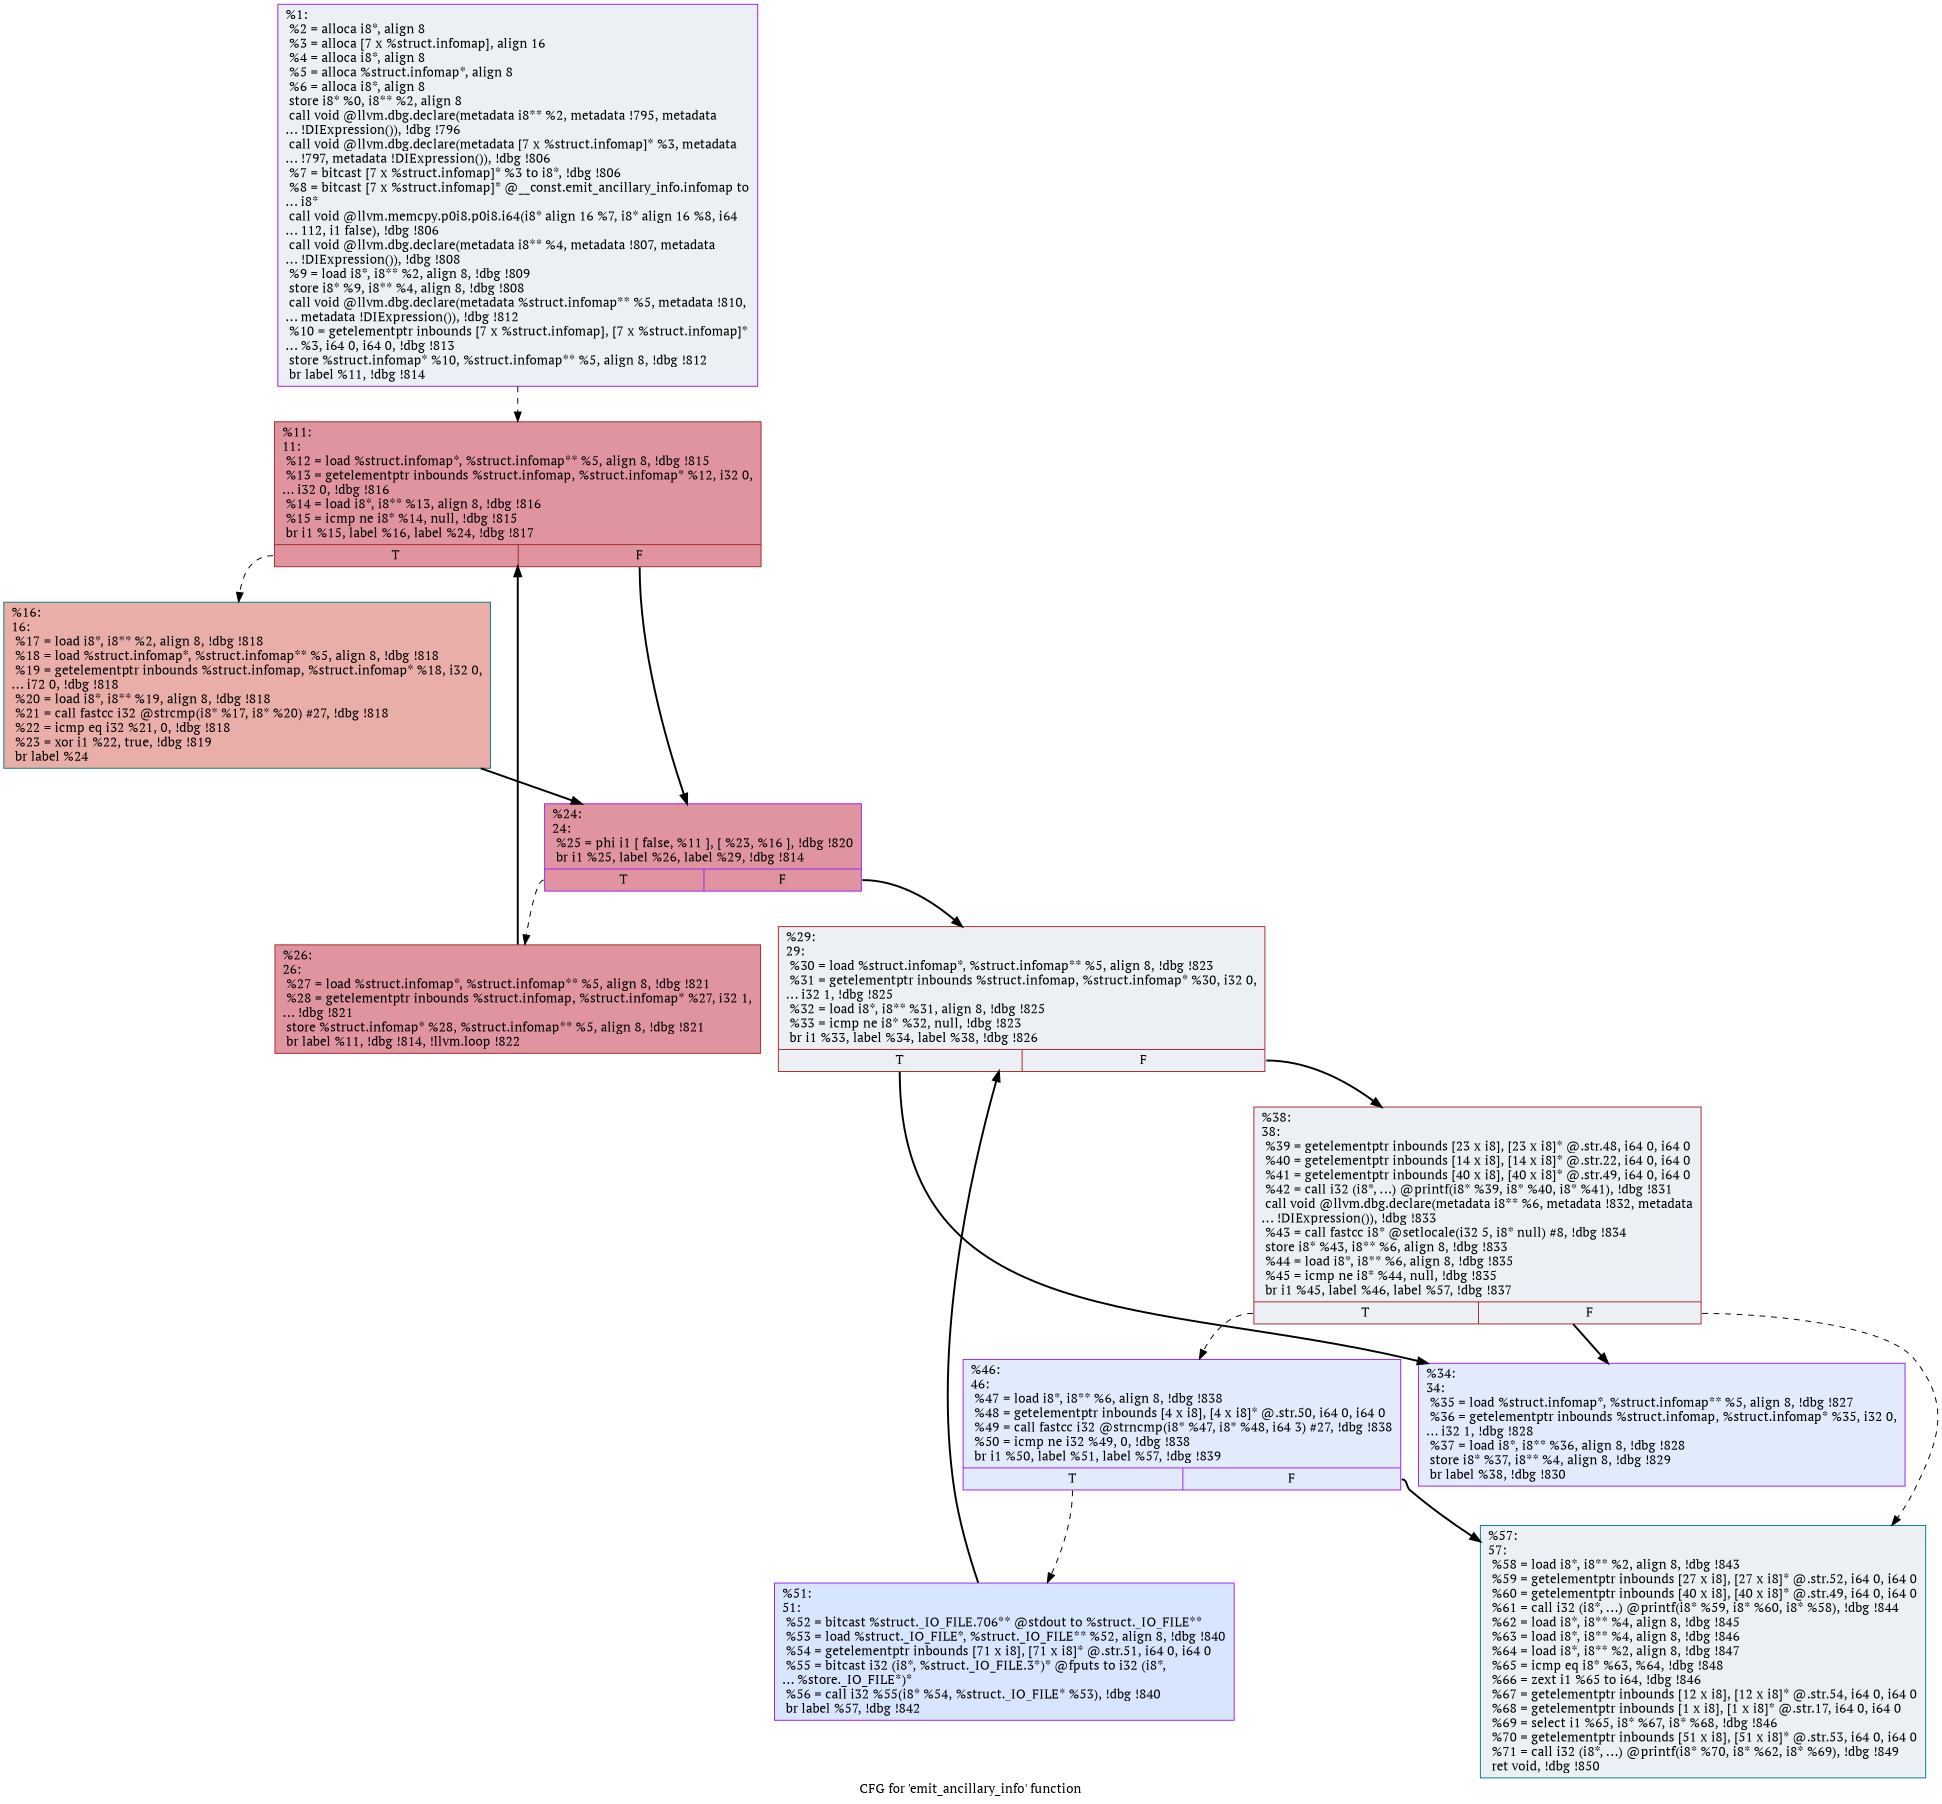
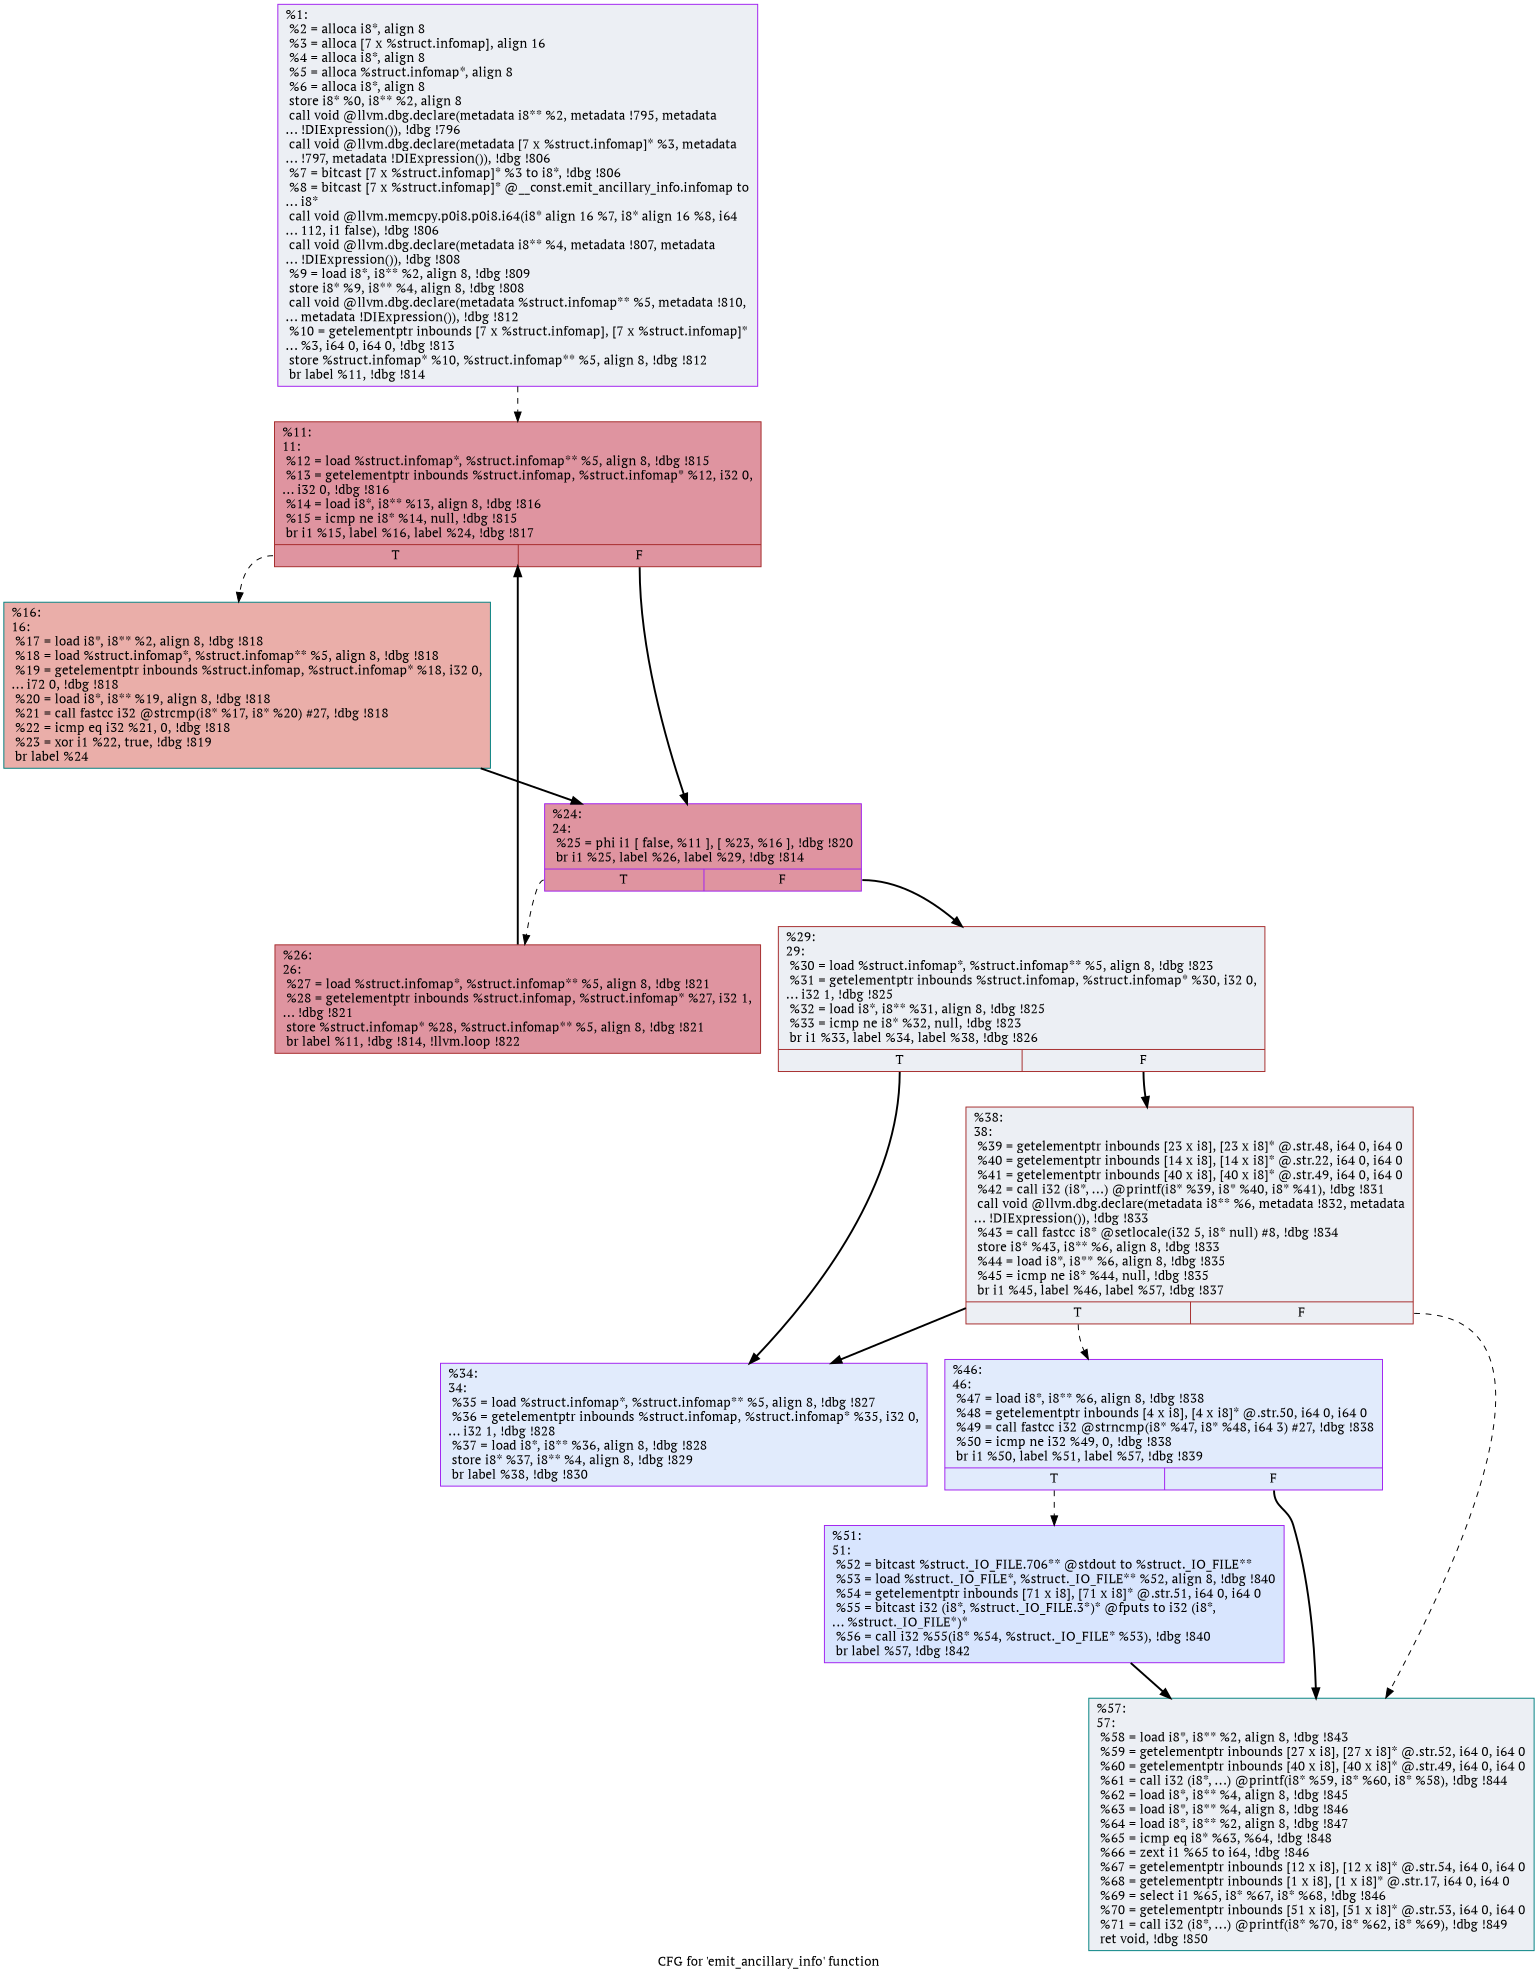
  digraph {
    fontname="PT Serif"
    label="CFG for 'emit_ancillary_info' function"
    node [color=purple fillcolor="#d4dbe670" fontname="PT Serif" shape=record style=filled]
    edge [fontname="PT Serif" style=bold]
    n1 [label="{%1:\l  %2 = alloca i8*, align 8\l  %3 = alloca [7 x %struct.infomap], align 16\l  %4 = alloca i8*, align 8\l  %5 = alloca %struct.infomap*, align 8\l  %6 = alloca i8*, align 8\l  store i8* %0, i8** %2, align 8\l  call void @llvm.dbg.declare(metadata i8** %2, metadata !795, metadata\l... !DIExpression()), !dbg !796\l  call void @llvm.dbg.declare(metadata [7 x %struct.infomap]* %3, metadata\l... !797, metadata !DIExpression()), !dbg !806\l  %7 = bitcast [7 x %struct.infomap]* %3 to i8*, !dbg !806\l  %8 = bitcast [7 x %struct.infomap]* @__const.emit_ancillary_info.infomap to\l... i8*\l  call void @llvm.memcpy.p0i8.p0i8.i64(i8* align 16 %7, i8* align 16 %8, i64\l... 112, i1 false), !dbg !806\l  call void @llvm.dbg.declare(metadata i8** %4, metadata !807, metadata\l... !DIExpression()), !dbg !808\l  %9 = load i8*, i8** %2, align 8, !dbg !809\l  store i8* %9, i8** %4, align 8, !dbg !808\l  call void @llvm.dbg.declare(metadata %struct.infomap** %5, metadata !810,\l... metadata !DIExpression()), !dbg !812\l  %10 = getelementptr inbounds [7 x %struct.infomap], [7 x %struct.infomap]*\l... %3, i64 0, i64 0, !dbg !813\l  store %struct.infomap* %10, %struct.infomap** %5, align 8, !dbg !812\l  br label %11, !dbg !814\l}"]
    n2 [color=brown fillcolor="#b70d2870" label="{%11:\l11:                                               \l  %12 = load %struct.infomap*, %struct.infomap** %5, align 8, !dbg !815\l  %13 = getelementptr inbounds %struct.infomap, %struct.infomap* %12, i32 0,\l... i32 0, !dbg !816\l  %14 = load i8*, i8** %13, align 8, !dbg !816\l  %15 = icmp ne i8* %14, null, !dbg !815\l  br i1 %15, label %16, label %24, !dbg !817\l|{<s0>T|<s1>F}}"]
    n3 [color=teal fillcolor="#d0473d70" label="{%16:\l16:                                               \l  %17 = load i8*, i8** %2, align 8, !dbg !818\l  %18 = load %struct.infomap*, %struct.infomap** %5, align 8, !dbg !818\l  %19 = getelementptr inbounds %struct.infomap, %struct.infomap* %18, i32 0,\l... i72 0, !dbg !818\l  %20 = load i8*, i8** %19, align 8, !dbg !818\l  %21 = call fastcc i32 @strcmp(i8* %17, i8* %20) #27, !dbg !818\l  %22 = icmp eq i32 %21, 0, !dbg !818\l  %23 = xor i1 %22, true, !dbg !819\l  br label %24\l}"]
    n4 [fillcolor="#b70d2870" label="{%24:\l24:                                               \l  %25 = phi i1 [ false, %11 ], [ %23, %16 ], !dbg !820\l  br i1 %25, label %26, label %29, !dbg !814\l|{<s0>T|<s1>F}}"]
    n5 [color=brown fillcolor="#b70d2870" label="{%26:\l26:                                               \l  %27 = load %struct.infomap*, %struct.infomap** %5, align 8, !dbg !821\l  %28 = getelementptr inbounds %struct.infomap, %struct.infomap* %27, i32 1,\l... !dbg !821\l  store %struct.infomap* %28, %struct.infomap** %5, align 8, !dbg !821\l  br label %11, !dbg !814, !llvm.loop !822\l}"]
    n6 [color=brown label="{%29:\l29:                                               \l  %30 = load %struct.infomap*, %struct.infomap** %5, align 8, !dbg !823\l  %31 = getelementptr inbounds %struct.infomap, %struct.infomap* %30, i32 0,\l... i32 1, !dbg !825\l  %32 = load i8*, i8** %31, align 8, !dbg !825\l  %33 = icmp ne i8* %32, null, !dbg !823\l  br i1 %33, label %34, label %38, !dbg !826\l|{<s0>T|<s1>F}}"]
    n7 [fillcolor="#bbd1f870" label="{%34:\l34:                                               \l  %35 = load %struct.infomap*, %struct.infomap** %5, align 8, !dbg !827\l  %36 = getelementptr inbounds %struct.infomap, %struct.infomap* %35, i32 0,\l... i32 1, !dbg !828\l  %37 = load i8*, i8** %36, align 8, !dbg !828\l  store i8* %37, i8** %4, align 8, !dbg !829\l  br label %38, !dbg !830\l}"]
    n8 [color=brown label="{%38:\l38:                                               \l  %39 = getelementptr inbounds [23 x i8], [23 x i8]* @.str.48, i64 0, i64 0\l  %40 = getelementptr inbounds [14 x i8], [14 x i8]* @.str.22, i64 0, i64 0\l  %41 = getelementptr inbounds [40 x i8], [40 x i8]* @.str.49, i64 0, i64 0\l  %42 = call i32 (i8*, ...) @printf(i8* %39, i8* %40, i8* %41), !dbg !831\l  call void @llvm.dbg.declare(metadata i8** %6, metadata !832, metadata\l... !DIExpression()), !dbg !833\l  %43 = call fastcc i8* @setlocale(i32 5, i8* null) #8, !dbg !834\l  store i8* %43, i8** %6, align 8, !dbg !833\l  %44 = load i8*, i8** %6, align 8, !dbg !835\l  %45 = icmp ne i8* %44, null, !dbg !835\l  br i1 %45, label %46, label %57, !dbg !837\l|{<s0>T|<s1>F}}"]
    n9 [fillcolor="#bbd1f870" label="{%46:\l46:                                               \l  %47 = load i8*, i8** %6, align 8, !dbg !838\l  %48 = getelementptr inbounds [4 x i8], [4 x i8]* @.str.50, i64 0, i64 0\l  %49 = call fastcc i32 @strncmp(i8* %47, i8* %48, i64 3) #27, !dbg !838\l  %50 = icmp ne i32 %49, 0, !dbg !838\l  br i1 %50, label %51, label %57, !dbg !839\l|{<s0>T|<s1>F}}"]
    n10 [color=teal label="{%57:\l57:                                               \l  %58 = load i8*, i8** %2, align 8, !dbg !843\l  %59 = getelementptr inbounds [27 x i8], [27 x i8]* @.str.52, i64 0, i64 0\l  %60 = getelementptr inbounds [40 x i8], [40 x i8]* @.str.49, i64 0, i64 0\l  %61 = call i32 (i8*, ...) @printf(i8* %59, i8* %60, i8* %58), !dbg !844\l  %62 = load i8*, i8** %4, align 8, !dbg !845\l  %63 = load i8*, i8** %4, align 8, !dbg !846\l  %64 = load i8*, i8** %2, align 8, !dbg !847\l  %65 = icmp eq i8* %63, %64, !dbg !848\l  %66 = zext i1 %65 to i64, !dbg !846\l  %67 = getelementptr inbounds [12 x i8], [12 x i8]* @.str.54, i64 0, i64 0\l  %68 = getelementptr inbounds [1 x i8], [1 x i8]* @.str.17, i64 0, i64 0\l  %69 = select i1 %65, i8* %67, i8* %68, !dbg !846\l  %70 = getelementptr inbounds [51 x i8], [51 x i8]* @.str.53, i64 0, i64 0\l  %71 = call i32 (i8*, ...) @printf(i8* %70, i8* %62, i8* %69), !dbg !849\l  ret void, !dbg !850\l}"]
-   n11 [fillcolor="#a7c5fe70" label="{%51:\l51:                                               \l  %52 = bitcast %struct._IO_FILE.706** @stdout to %struct._IO_FILE**\l  %53 = load %struct._IO_FILE*, %struct._IO_FILE** %52, align 8, !dbg !840\l  %54 = getelementptr inbounds [71 x i8], [71 x i8]* @.str.51, i64 0, i64 0\l  %55 = bitcast i32 (i8*, %struct._IO_FILE.3*)* @fputs to i32 (i8*,\l... %store._IO_FILE*)*\l  %56 = call i32 %55(i8* %54, %struct._IO_FILE* %53), !dbg !840\l  br label %57, !dbg !842\l}"]
+   n11 [fillcolor="#a7c5fe70" label="{%51:\l51:                                               \l  %52 = bitcast %struct._IO_FILE.706** @stdout to %struct._IO_FILE**\l  %53 = load %struct._IO_FILE*, %struct._IO_FILE** %52, align 8, !dbg !840\l  %54 = getelementptr inbounds [71 x i8], [71 x i8]* @.str.51, i64 0, i64 0\l  %55 = bitcast i32 (i8*, %struct._IO_FILE.3*)* @fputs to i32 (i8*,\l... %struct._IO_FILE*)*\l  %56 = call i32 %55(i8* %54, %struct._IO_FILE* %53), !dbg !840\l  br label %57, !dbg !842\l}"]
    n1 -> n2 [style=dashed]
    n2 -> n3 [style=dashed tailport=s0]
    n2 -> n4 [tailport=s1]
    n3 -> n4
    n4 -> n5 [style=dashed tailport=s0]
    n4 -> n6 [tailport=s1]
    n5 -> n2
    n6 -> n7 [tailport=s0]
    n6 -> n8 [tailport=s1]
    n8 -> n7
    n8 -> n9 [style=dashed tailport=s0]
    n8 -> n10 [style=dashed tailport=s1]
    n9 -> n10 [tailport=s1]
    n9 -> n11 [style=dashed tailport=s0]
-   n11 -> n6
+   n11 -> n10
  }
